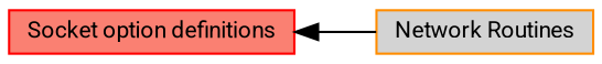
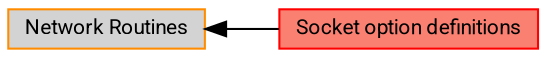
  digraph {
    rankdir=LR
    fontname=Roboto
    node [fontname=Roboto fontsize=10 shape=record style=filled]
    n1 [color=red fillcolor=salmon fontcolor=black height=0.2 label="Socket option definitions" width=0.4]
    n2 [color=darkorange fillcolor=lightgrey height=0.2 label="Network Routines" width=0.4]
-   n1 -> n2 [dir=back fontname=Roboto fontsize=10 labelfontname=Helvetica labelfontsize=10 shape=plaintext style=solid]
+   n2 -> n1 [dir=back fontname=Roboto fontsize=10 labelfontname=Helvetica labelfontsize=10 shape=plaintext style=solid]
  }
